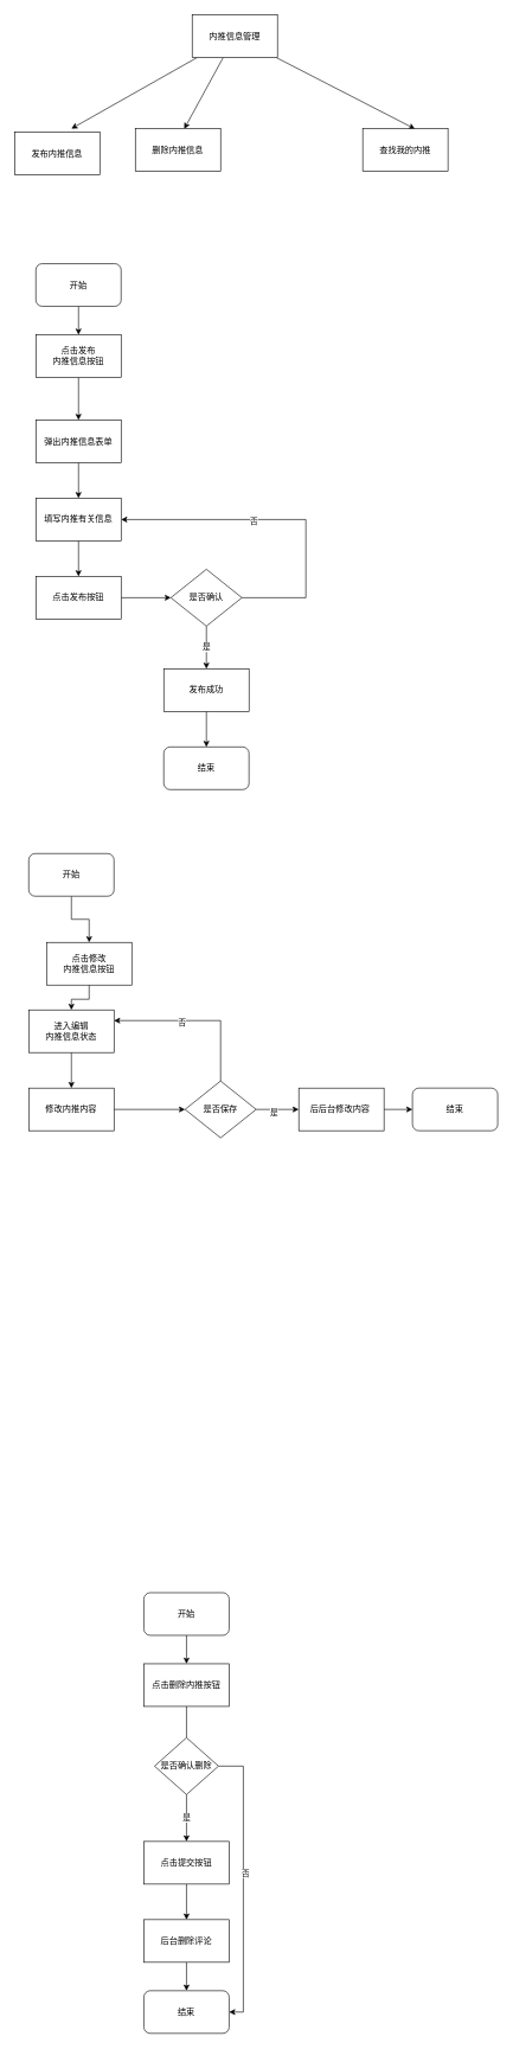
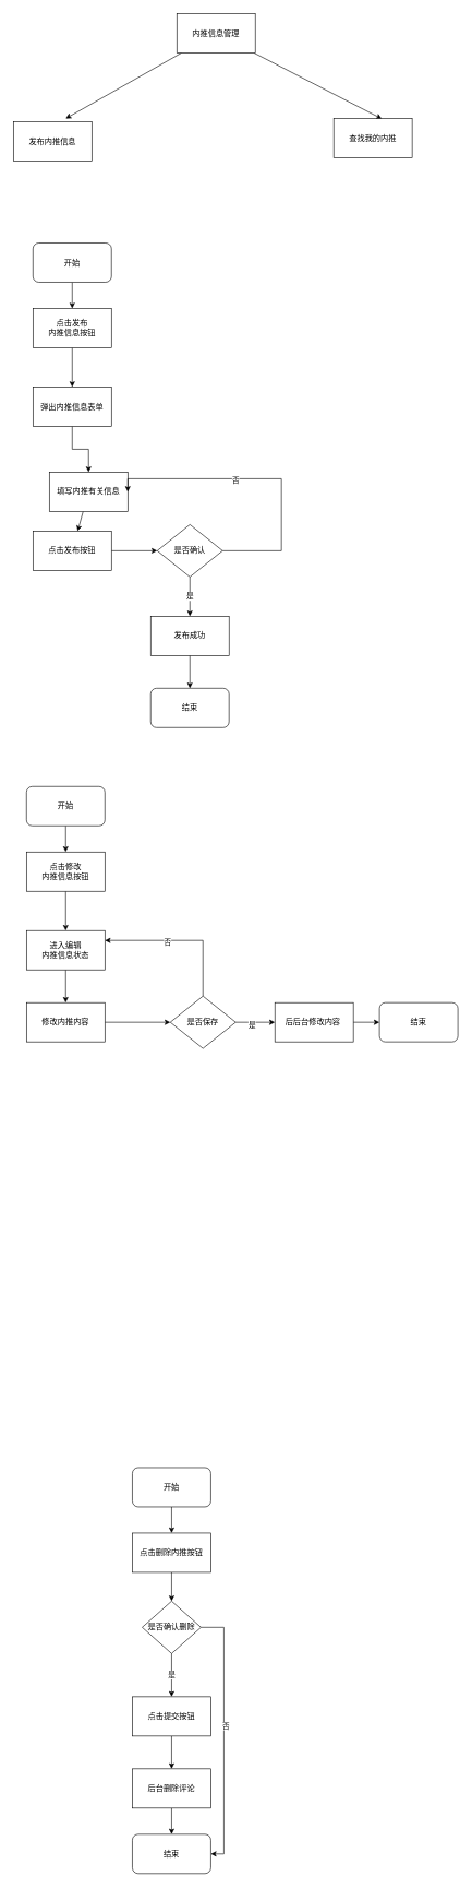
  <mxCell id="0" />
  <mxCell id="1" parent="0" />
  <mxCell id="2" style="rounded=0;orthogonalLoop=1;jettySize=auto;html=1;" edge="1" parent="1" source="5"><mxGeometry relative="1" as="geometry"><mxPoint x="100" y="180" as="targetPoint" /></mxGeometry></mxCell>
  <mxCell id="3" style="edgeStyle=none;rounded=0;orthogonalLoop=1;jettySize=auto;html=1;entryX=0.613;entryY=0.007;entryDx=0;entryDy=0;entryPerimeter=0;" edge="1" parent="1" source="5" target="8"><mxGeometry relative="1" as="geometry" /></mxCell>
- <mxCell id="4" style="edgeStyle=none;rounded=0;orthogonalLoop=1;jettySize=auto;html=1;entryX=0.573;entryY=0.007;entryDx=0;entryDy=0;entryPerimeter=0;" edge="1" parent="1" source="5" target="6"><mxGeometry relative="1" as="geometry" /></mxCell>
  <mxCell id="5" value="&lt;span&gt;内推信息管理&lt;/span&gt;" style="rounded=0;whiteSpace=wrap;html=1;" vertex="1" parent="1"><mxGeometry x="270" y="20" width="120" height="60" as="geometry" /></mxCell>
- <mxCell id="6" value="删除内推信息" style="rounded=0;whiteSpace=wrap;html=1;" vertex="1" parent="1"><mxGeometry x="190" y="180" width="120" height="60" as="geometry" /></mxCell>
  <mxCell id="7" value="发布内推信息" style="rounded=0;whiteSpace=wrap;html=1;" vertex="1" parent="1"><mxGeometry x="20" y="185" width="120" height="60" as="geometry" /></mxCell>
  <mxCell id="8" value="&lt;span&gt;查找我的内推&lt;/span&gt;" style="whiteSpace=wrap;html=1;rounded=0;" vertex="1" parent="1"><mxGeometry x="510" y="180" width="120" height="60" as="geometry" /></mxCell>
  <mxCell id="9" style="edgeStyle=orthogonalEdgeStyle;rounded=0;orthogonalLoop=1;jettySize=auto;html=1;entryX=0.5;entryY=0;entryDx=0;entryDy=0;" edge="1" parent="1" source="10" target="12"><mxGeometry relative="1" as="geometry"><mxPoint x="110" y="490" as="targetPoint" /></mxGeometry></mxCell>
  <mxCell id="10" value="开始" style="rounded=1;whiteSpace=wrap;html=1;" vertex="1" parent="1"><mxGeometry x="50" y="370" width="120" height="60" as="geometry" /></mxCell>
  <mxCell id="11" value="" style="edgeStyle=orthogonalEdgeStyle;rounded=0;orthogonalLoop=1;jettySize=auto;html=1;" edge="1" parent="1" source="12" target="14"><mxGeometry relative="1" as="geometry" /></mxCell>
  <mxCell id="12" value="点击发布&lt;br&gt;内推信息按钮" style="rounded=0;whiteSpace=wrap;html=1;" vertex="1" parent="1"><mxGeometry x="50" y="470" width="120" height="60" as="geometry" /></mxCell>
  <mxCell id="13" value="" style="edgeStyle=orthogonalEdgeStyle;rounded=0;orthogonalLoop=1;jettySize=auto;html=1;" edge="1" parent="1" source="14" target="17"><mxGeometry relative="1" as="geometry" /></mxCell>
  <mxCell id="14" value="弹出内推信息表单" style="whiteSpace=wrap;html=1;rounded=0;" vertex="1" parent="1"><mxGeometry x="50" y="590" width="120" height="60" as="geometry" /></mxCell>
  <mxCell id="15" style="edgeStyle=orthogonalEdgeStyle;rounded=0;orthogonalLoop=1;jettySize=auto;html=1;entryX=0;entryY=0.5;entryDx=0;entryDy=0;exitX=1;exitY=0.5;exitDx=0;exitDy=0;" edge="1" parent="1" source="25" target="21"><mxGeometry relative="1" as="geometry" /></mxCell>
  <mxCell id="16" value="" style="edgeStyle=none;rounded=0;orthogonalLoop=1;jettySize=auto;html=1;" edge="1" parent="1" source="17" target="25"><mxGeometry relative="1" as="geometry" /></mxCell>
- <mxCell id="17" value="填写内推有关信息" style="whiteSpace=wrap;html=1;rounded=0;" vertex="1" parent="1"><mxGeometry x="50" y="700" width="120" height="60" as="geometry" /></mxCell>
+ <mxCell id="17" value="填写内推有关信息" style="whiteSpace=wrap;html=1;rounded=0;" vertex="1" parent="1"><mxGeometry x="75" y="720" width="120" height="60" as="geometry" /></mxCell>
  <mxCell id="18" style="edgeStyle=orthogonalEdgeStyle;rounded=0;orthogonalLoop=1;jettySize=auto;html=1;entryX=1;entryY=0.5;entryDx=0;entryDy=0;" edge="1" parent="1" source="21" target="17"><mxGeometry relative="1" as="geometry"><Array as="points"><mxPoint x="430" y="840" /><mxPoint x="430" y="730" /></Array><mxPoint x="210" y="680" as="targetPoint" /></mxGeometry></mxCell>
  <mxCell id="19" value="否" style="edgeLabel;html=1;align=center;verticalAlign=middle;resizable=0;points=[];" vertex="1" connectable="0" parent="18"><mxGeometry x="0.192" y="2" relative="1" as="geometry"><mxPoint as="offset" /></mxGeometry></mxCell>
  <mxCell id="20" value="是" style="edgeStyle=none;rounded=0;orthogonalLoop=1;jettySize=auto;html=1;entryX=0.5;entryY=0;entryDx=0;entryDy=0;" edge="1" parent="1" source="21" target="23"><mxGeometry relative="1" as="geometry" /></mxCell>
  <mxCell id="21" value="是否确认" style="rhombus;whiteSpace=wrap;html=1;rounded=0;" vertex="1" parent="1"><mxGeometry x="240" y="800" width="100" height="80" as="geometry" /></mxCell>
  <mxCell id="22" style="edgeStyle=orthogonalEdgeStyle;rounded=0;orthogonalLoop=1;jettySize=auto;html=1;entryX=0.5;entryY=0;entryDx=0;entryDy=0;" edge="1" parent="1" source="23" target="24"><mxGeometry relative="1" as="geometry" /></mxCell>
  <mxCell id="23" value="发布成功" style="whiteSpace=wrap;html=1;rounded=0;" vertex="1" parent="1"><mxGeometry x="230" y="940" width="120" height="60" as="geometry" /></mxCell>
  <mxCell id="24" value="结束" style="rounded=1;whiteSpace=wrap;html=1;" vertex="1" parent="1"><mxGeometry x="230" y="1050" width="120" height="60" as="geometry" /></mxCell>
  <mxCell id="25" value="点击发布按钮" style="whiteSpace=wrap;html=1;rounded=0;" vertex="1" parent="1"><mxGeometry x="50" y="810" width="120" height="60" as="geometry" /></mxCell>
  <mxCell id="26" style="edgeStyle=orthogonalEdgeStyle;rounded=0;orthogonalLoop=1;jettySize=auto;html=1;entryX=0.5;entryY=0;entryDx=0;entryDy=0;" edge="1" parent="1" source="27" target="29"><mxGeometry relative="1" as="geometry"><mxPoint x="100" y="1320" as="targetPoint" /></mxGeometry></mxCell>
  <mxCell id="27" value="开始" style="rounded=1;whiteSpace=wrap;html=1;" vertex="1" parent="1"><mxGeometry x="40" y="1200" width="120" height="60" as="geometry" /></mxCell>
  <mxCell id="28" value="" style="edgeStyle=orthogonalEdgeStyle;rounded=0;orthogonalLoop=1;jettySize=auto;html=1;" edge="1" parent="1" source="29" target="31"><mxGeometry relative="1" as="geometry" /></mxCell>
- <mxCell id="29" value="&lt;span&gt;点击修改&lt;br&gt;内推信息按钮&lt;/span&gt;" style="rounded=0;whiteSpace=wrap;html=1;" vertex="1" parent="1"><mxGeometry x="65" y="1325" width="120" height="60" as="geometry" /></mxCell>
+ <mxCell id="29" value="&lt;span&gt;点击修改&lt;br&gt;内推信息按钮&lt;/span&gt;" style="rounded=0;whiteSpace=wrap;html=1;" vertex="1" parent="1"><mxGeometry x="40" y="1300" width="120" height="60" as="geometry" /></mxCell>
  <mxCell id="30" value="" style="edgeStyle=orthogonalEdgeStyle;rounded=0;orthogonalLoop=1;jettySize=auto;html=1;" edge="1" parent="1" source="31" target="33"><mxGeometry relative="1" as="geometry" /></mxCell>
  <mxCell id="31" value="进入编辑&lt;br&gt;内推信息状态" style="whiteSpace=wrap;html=1;rounded=0;" vertex="1" parent="1"><mxGeometry x="40" y="1420" width="120" height="60" as="geometry" /></mxCell>
  <mxCell id="32" value="" style="edgeStyle=orthogonalEdgeStyle;rounded=0;orthogonalLoop=1;jettySize=auto;html=1;entryX=0;entryY=0.5;entryDx=0;entryDy=0;" edge="1" parent="1" source="33" target="38"><mxGeometry relative="1" as="geometry"><mxPoint x="210" y="1560" as="targetPoint" /></mxGeometry></mxCell>
  <mxCell id="33" value="修改内推内容" style="whiteSpace=wrap;html=1;rounded=0;" vertex="1" parent="1"><mxGeometry x="40" y="1530" width="120" height="60" as="geometry" /></mxCell>
  <mxCell id="34" style="edgeStyle=orthogonalEdgeStyle;rounded=0;orthogonalLoop=1;jettySize=auto;html=1;entryX=1;entryY=0.25;entryDx=0;entryDy=0;" edge="1" parent="1" source="38" target="31"><mxGeometry relative="1" as="geometry"><Array as="points"><mxPoint x="310" y="1435" /></Array></mxGeometry></mxCell>
  <mxCell id="35" value="否" style="edgeLabel;html=1;align=center;verticalAlign=middle;resizable=0;points=[];" vertex="1" connectable="0" parent="34"><mxGeometry x="0.192" y="2" relative="1" as="geometry"><mxPoint as="offset" /></mxGeometry></mxCell>
  <mxCell id="36" value="" style="edgeStyle=orthogonalEdgeStyle;rounded=0;orthogonalLoop=1;jettySize=auto;html=1;" edge="1" parent="1" source="38" target="40"><mxGeometry relative="1" as="geometry" /></mxCell>
  <mxCell id="37" value="是" style="edgeLabel;html=1;align=center;verticalAlign=middle;resizable=0;points=[];" vertex="1" connectable="0" parent="36"><mxGeometry x="-0.211" y="-3" relative="1" as="geometry"><mxPoint as="offset" /></mxGeometry></mxCell>
  <mxCell id="38" value="是否保存" style="rhombus;whiteSpace=wrap;html=1;rounded=0;" vertex="1" parent="1"><mxGeometry x="260" y="1520" width="100" height="80" as="geometry" /></mxCell>
  <mxCell id="39" value="" style="edgeStyle=orthogonalEdgeStyle;rounded=0;orthogonalLoop=1;jettySize=auto;html=1;" edge="1" parent="1" source="40" target="41"><mxGeometry relative="1" as="geometry" /></mxCell>
  <mxCell id="40" value="后后台修改内容&amp;nbsp;" style="whiteSpace=wrap;html=1;rounded=0;" vertex="1" parent="1"><mxGeometry x="420" y="1530" width="120" height="60" as="geometry" /></mxCell>
  <mxCell id="41" value="结束" style="rounded=1;whiteSpace=wrap;html=1;" vertex="1" parent="1"><mxGeometry x="580" y="1530" width="120" height="60" as="geometry" /></mxCell>
  <mxCell id="42" style="edgeStyle=orthogonalEdgeStyle;rounded=0;orthogonalLoop=1;jettySize=auto;html=1;entryX=0.5;entryY=0;entryDx=0;entryDy=0;" edge="1" parent="1" source="43" target="45"><mxGeometry relative="1" as="geometry"><mxPoint x="262" y="2360" as="targetPoint" /></mxGeometry></mxCell>
  <mxCell id="43" value="开始" style="rounded=1;whiteSpace=wrap;html=1;" vertex="1" parent="1"><mxGeometry x="202" y="2240" width="120" height="60" as="geometry" /></mxCell>
- <mxCell id="44" value="" style="edgeStyle=orthogonalEdgeStyle;rounded=0;orthogonalLoop=1;jettySize=auto;html=1;endArrow=none;" edge="1" parent="1" source="45" target="51"><mxGeometry relative="1" as="geometry" /></mxCell>
+ <mxCell id="44" value="" style="edgeStyle=orthogonalEdgeStyle;rounded=0;orthogonalLoop=1;jettySize=auto;html=1;" edge="1" parent="1" source="45" target="51"><mxGeometry relative="1" as="geometry" /></mxCell>
  <mxCell id="45" value="点击删除内推按钮" style="rounded=0;whiteSpace=wrap;html=1;" vertex="1" parent="1"><mxGeometry x="202" y="2340" width="120" height="60" as="geometry" /></mxCell>
  <mxCell id="46" value="" style="edgeStyle=orthogonalEdgeStyle;rounded=0;orthogonalLoop=1;jettySize=auto;html=1;" edge="1" parent="1" source="47" target="53"><mxGeometry relative="1" as="geometry" /></mxCell>
  <mxCell id="47" value="点击提交按钮" style="whiteSpace=wrap;html=1;rounded=0;" vertex="1" parent="1"><mxGeometry x="202" y="2590" width="120" height="60" as="geometry" /></mxCell>
  <mxCell id="48" value="是" style="edgeStyle=orthogonalEdgeStyle;rounded=0;orthogonalLoop=1;jettySize=auto;html=1;entryX=0.5;entryY=0;entryDx=0;entryDy=0;" edge="1" parent="1" source="51" target="47"><mxGeometry relative="1" as="geometry" /></mxCell>
  <mxCell id="49" style="edgeStyle=orthogonalEdgeStyle;rounded=0;orthogonalLoop=1;jettySize=auto;html=1;entryX=1;entryY=0.5;entryDx=0;entryDy=0;" edge="1" parent="1" source="51" target="54"><mxGeometry relative="1" as="geometry"><mxPoint x="571.81" y="2484" as="targetPoint" /><Array as="points"><mxPoint x="342" y="2484" /><mxPoint x="342" y="2830" /></Array></mxGeometry></mxCell>
  <mxCell id="50" value="否" style="edgeLabel;html=1;align=center;verticalAlign=middle;resizable=0;points=[];" vertex="1" connectable="0" parent="49"><mxGeometry x="-0.08" y="2" relative="1" as="geometry"><mxPoint y="1" as="offset" /></mxGeometry></mxCell>
  <mxCell id="51" value="&lt;span&gt;是否确认删除&lt;/span&gt;" style="rhombus;whiteSpace=wrap;html=1;rounded=0;" vertex="1" parent="1"><mxGeometry x="217" y="2444" width="90" height="80" as="geometry" /></mxCell>
  <mxCell id="52" style="edgeStyle=orthogonalEdgeStyle;rounded=0;orthogonalLoop=1;jettySize=auto;html=1;entryX=0.5;entryY=0;entryDx=0;entryDy=0;" edge="1" parent="1" source="53" target="54"><mxGeometry relative="1" as="geometry"><mxPoint x="262" y="2820" as="targetPoint" /></mxGeometry></mxCell>
  <mxCell id="53" value="后台删除评论" style="whiteSpace=wrap;html=1;rounded=0;" vertex="1" parent="1"><mxGeometry x="202" y="2700" width="120" height="60" as="geometry" /></mxCell>
  <mxCell id="54" value="结束" style="rounded=1;whiteSpace=wrap;html=1;" vertex="1" parent="1"><mxGeometry x="202" y="2800" width="120" height="60" as="geometry" /></mxCell>
